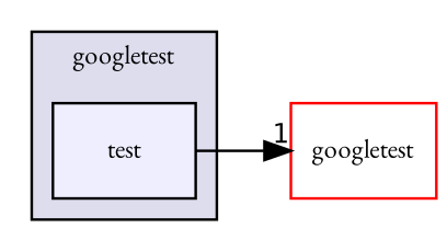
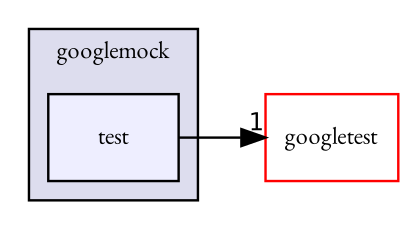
  digraph {
    compound=true
    rankdir=LR
    fontname="EB Garamond"
    node [fontname="EB Garamond" fontsize=10 shape=box style=filled]
    n1 [fillcolor="#eeeeff" label=test pencolor=black]
    n2 [color=red fillcolor=white label=googletest]
    subgraph cluster_1 {
      bgcolor="#ddddee"
      fontsize=10
-     label=googletest
+     label=googlemock
      pencolor=black
      n1
    }
    n1 -> n2 [headlabel=1 labeldistance=1.5 labelfontname=Helvetica labelfontsize=10 fontname="EB Garamond"]
  }
